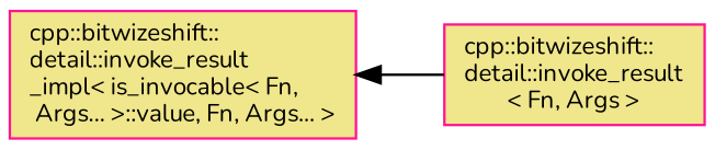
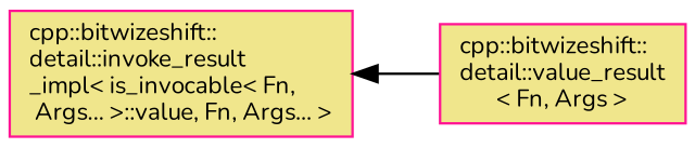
  digraph {
    rankdir=LR
    fontname=Nunito
    node [color=deeppink fillcolor=khaki fontname=Nunito fontsize=10 shape=record style=filled]
    n1 [height=0.2 label="cpp::bitwizeshift::\ldetail::invoke_result\l_impl\< is_invocable\< Fn,\l Args... \>::value, Fn, Args... \>" width=0.4]
-   n2 [height=0.2 label="cpp::bitwizeshift::\ldetail::invoke_result\l\< Fn, Args \>" width=0.4]
+   n2 [height=0.2 label="cpp::bitwizeshift::\ldetail::value_result\l\< Fn, Args \>" width=0.4]
    n1 -> n2 [color=black dir=back fontname=Nunito fontsize=10 labelfontname=Helvetica labelfontsize=10 style=solid]
  }
